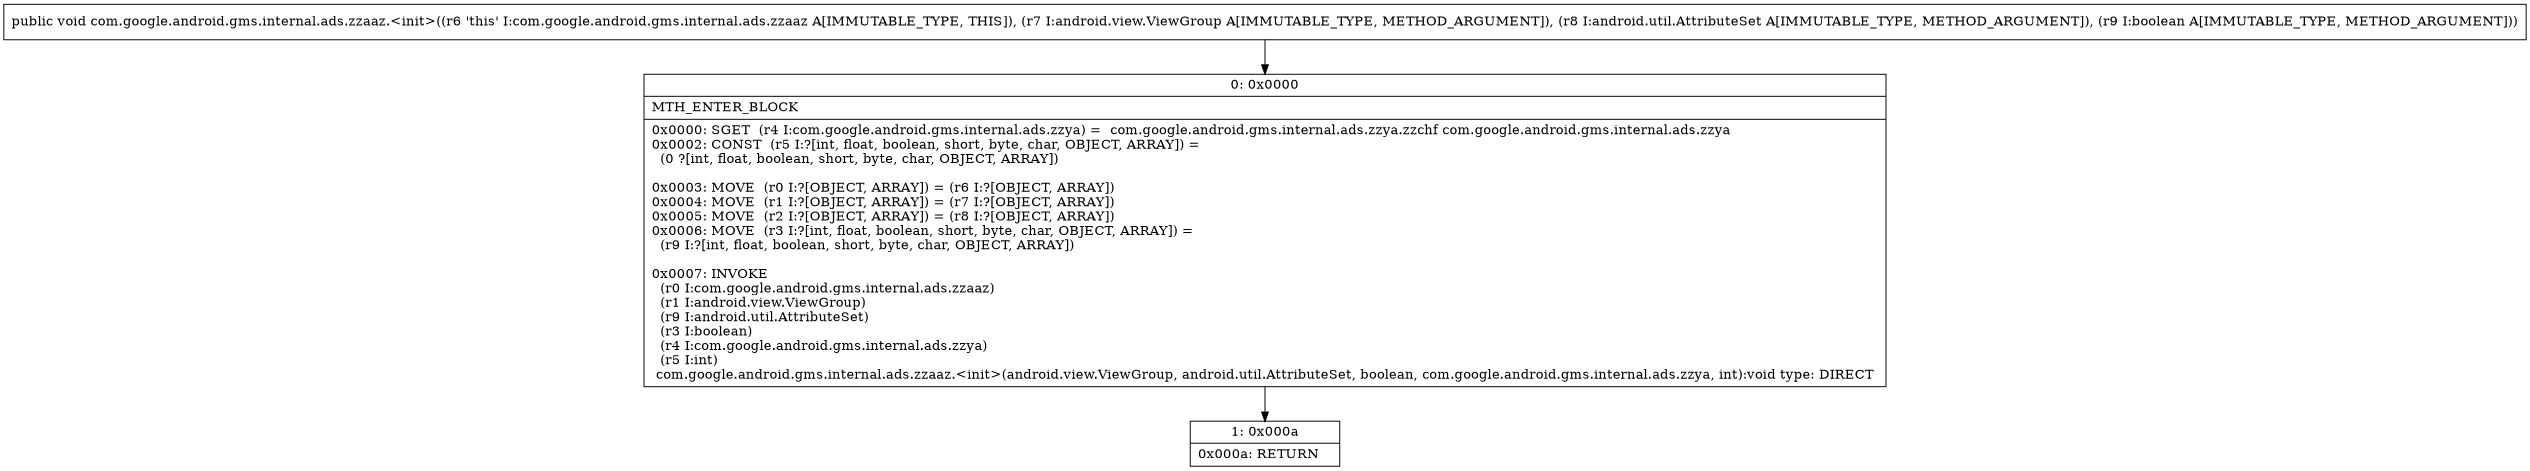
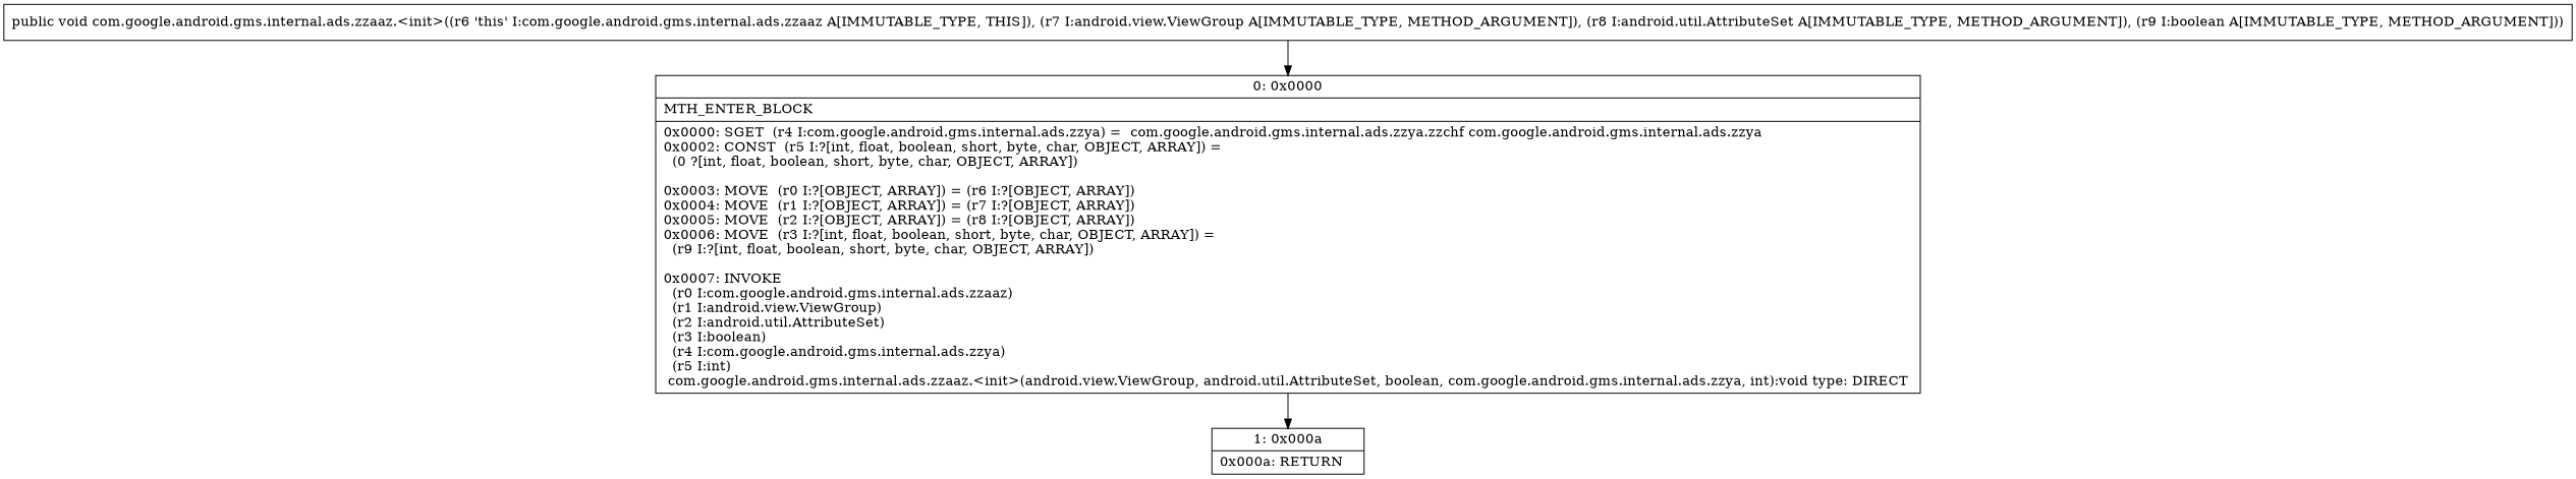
  digraph {
    node [shape=record]
-   n1 [label="{0\:\ 0x0000|MTH_ENTER_BLOCK\l|0x0000: SGET  (r4 I:com.google.android.gms.internal.ads.zzya) =  com.google.android.gms.internal.ads.zzya.zzchf com.google.android.gms.internal.ads.zzya \l0x0002: CONST  (r5 I:?[int, float, boolean, short, byte, char, OBJECT, ARRAY]) = \l  (0 ?[int, float, boolean, short, byte, char, OBJECT, ARRAY])\l \l0x0003: MOVE  (r0 I:?[OBJECT, ARRAY]) = (r6 I:?[OBJECT, ARRAY]) \l0x0004: MOVE  (r1 I:?[OBJECT, ARRAY]) = (r7 I:?[OBJECT, ARRAY]) \l0x0005: MOVE  (r2 I:?[OBJECT, ARRAY]) = (r8 I:?[OBJECT, ARRAY]) \l0x0006: MOVE  (r3 I:?[int, float, boolean, short, byte, char, OBJECT, ARRAY]) = \l  (r9 I:?[int, float, boolean, short, byte, char, OBJECT, ARRAY])\l \l0x0007: INVOKE  \l  (r0 I:com.google.android.gms.internal.ads.zzaaz)\l  (r1 I:android.view.ViewGroup)\l  (r9 I:android.util.AttributeSet)\l  (r3 I:boolean)\l  (r4 I:com.google.android.gms.internal.ads.zzya)\l  (r5 I:int)\l com.google.android.gms.internal.ads.zzaaz.\<init\>(android.view.ViewGroup, android.util.AttributeSet, boolean, com.google.android.gms.internal.ads.zzya, int):void type: DIRECT \l}"]
+   n1 [label="{0\:\ 0x0000|MTH_ENTER_BLOCK\l|0x0000: SGET  (r4 I:com.google.android.gms.internal.ads.zzya) =  com.google.android.gms.internal.ads.zzya.zzchf com.google.android.gms.internal.ads.zzya \l0x0002: CONST  (r5 I:?[int, float, boolean, short, byte, char, OBJECT, ARRAY]) = \l  (0 ?[int, float, boolean, short, byte, char, OBJECT, ARRAY])\l \l0x0003: MOVE  (r0 I:?[OBJECT, ARRAY]) = (r6 I:?[OBJECT, ARRAY]) \l0x0004: MOVE  (r1 I:?[OBJECT, ARRAY]) = (r7 I:?[OBJECT, ARRAY]) \l0x0005: MOVE  (r2 I:?[OBJECT, ARRAY]) = (r8 I:?[OBJECT, ARRAY]) \l0x0006: MOVE  (r3 I:?[int, float, boolean, short, byte, char, OBJECT, ARRAY]) = \l  (r9 I:?[int, float, boolean, short, byte, char, OBJECT, ARRAY])\l \l0x0007: INVOKE  \l  (r0 I:com.google.android.gms.internal.ads.zzaaz)\l  (r1 I:android.view.ViewGroup)\l  (r2 I:android.util.AttributeSet)\l  (r3 I:boolean)\l  (r4 I:com.google.android.gms.internal.ads.zzya)\l  (r5 I:int)\l com.google.android.gms.internal.ads.zzaaz.\<init\>(android.view.ViewGroup, android.util.AttributeSet, boolean, com.google.android.gms.internal.ads.zzya, int):void type: DIRECT \l}"]
    n2 [label="{1\:\ 0x000a|0x000a: RETURN   \l}"]
    n3 [label="{public void com.google.android.gms.internal.ads.zzaaz.\<init\>((r6 'this' I:com.google.android.gms.internal.ads.zzaaz A[IMMUTABLE_TYPE, THIS]), (r7 I:android.view.ViewGroup A[IMMUTABLE_TYPE, METHOD_ARGUMENT]), (r8 I:android.util.AttributeSet A[IMMUTABLE_TYPE, METHOD_ARGUMENT]), (r9 I:boolean A[IMMUTABLE_TYPE, METHOD_ARGUMENT])) }"]
    n1 -> n2
    n3 -> n1
  }
